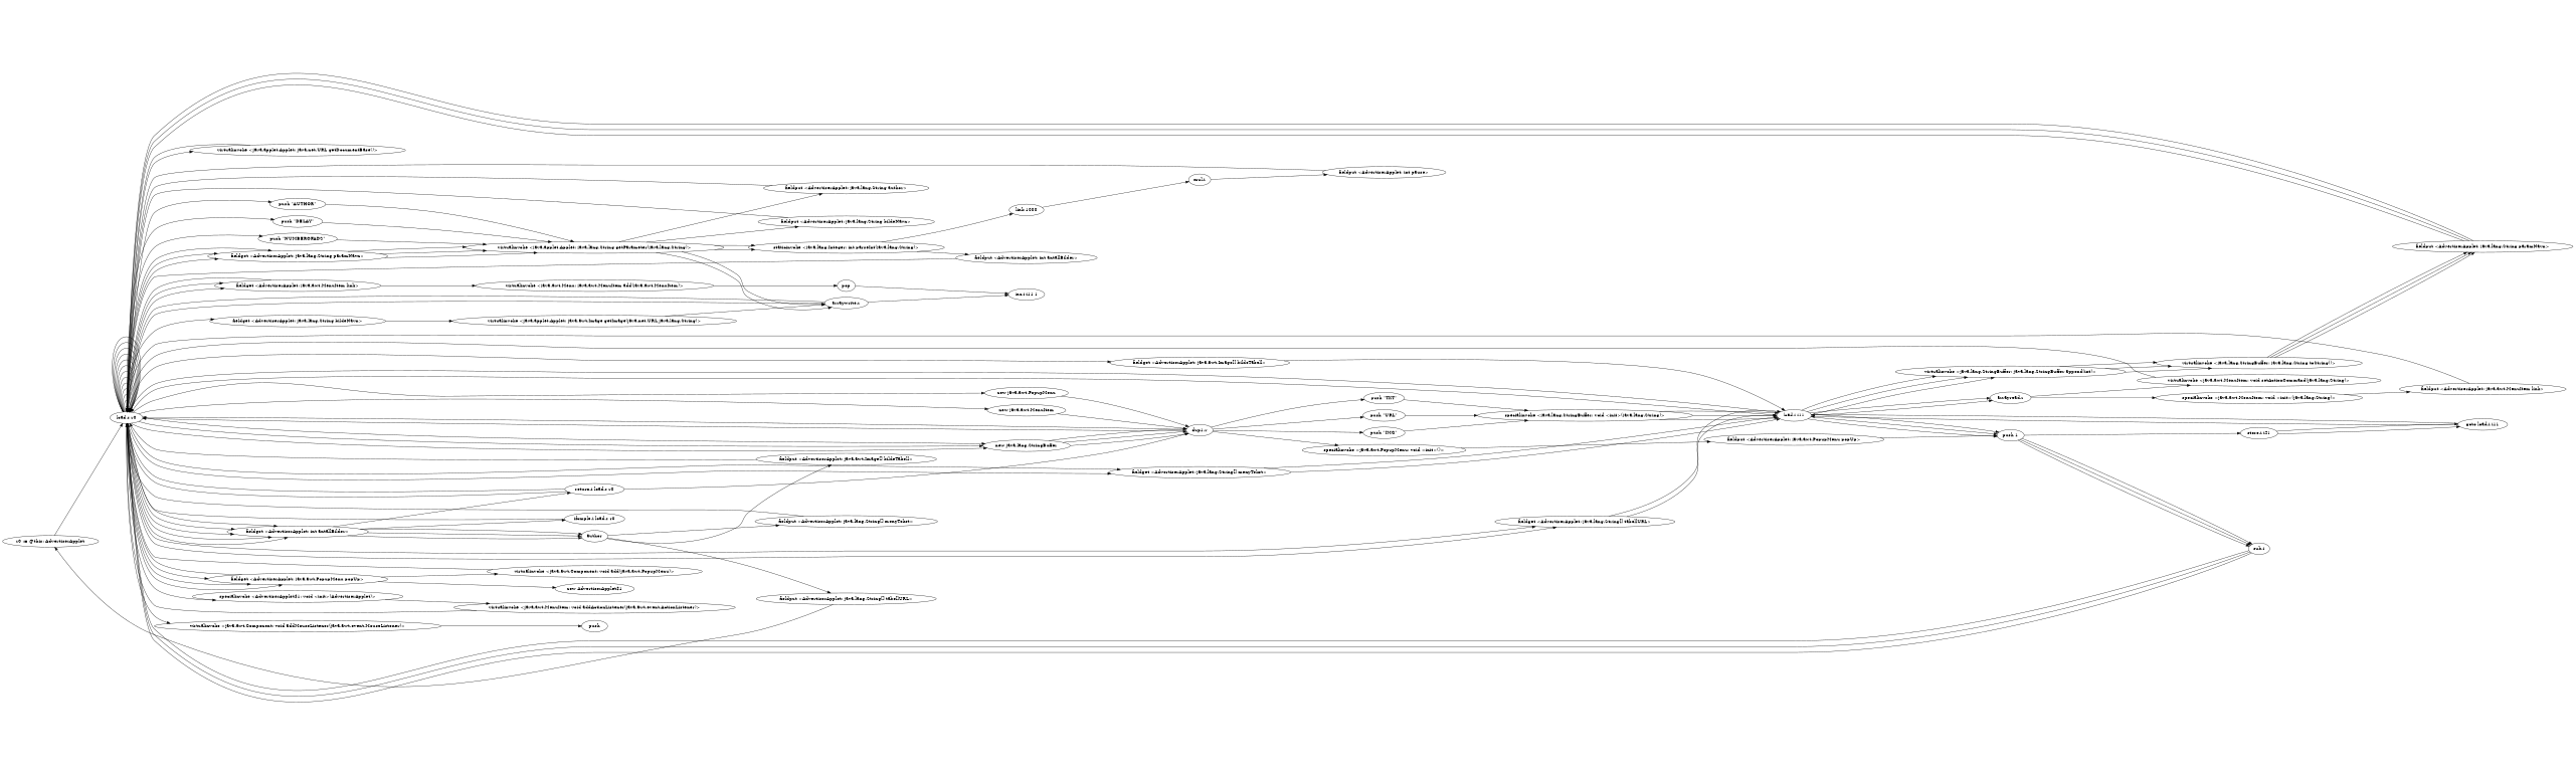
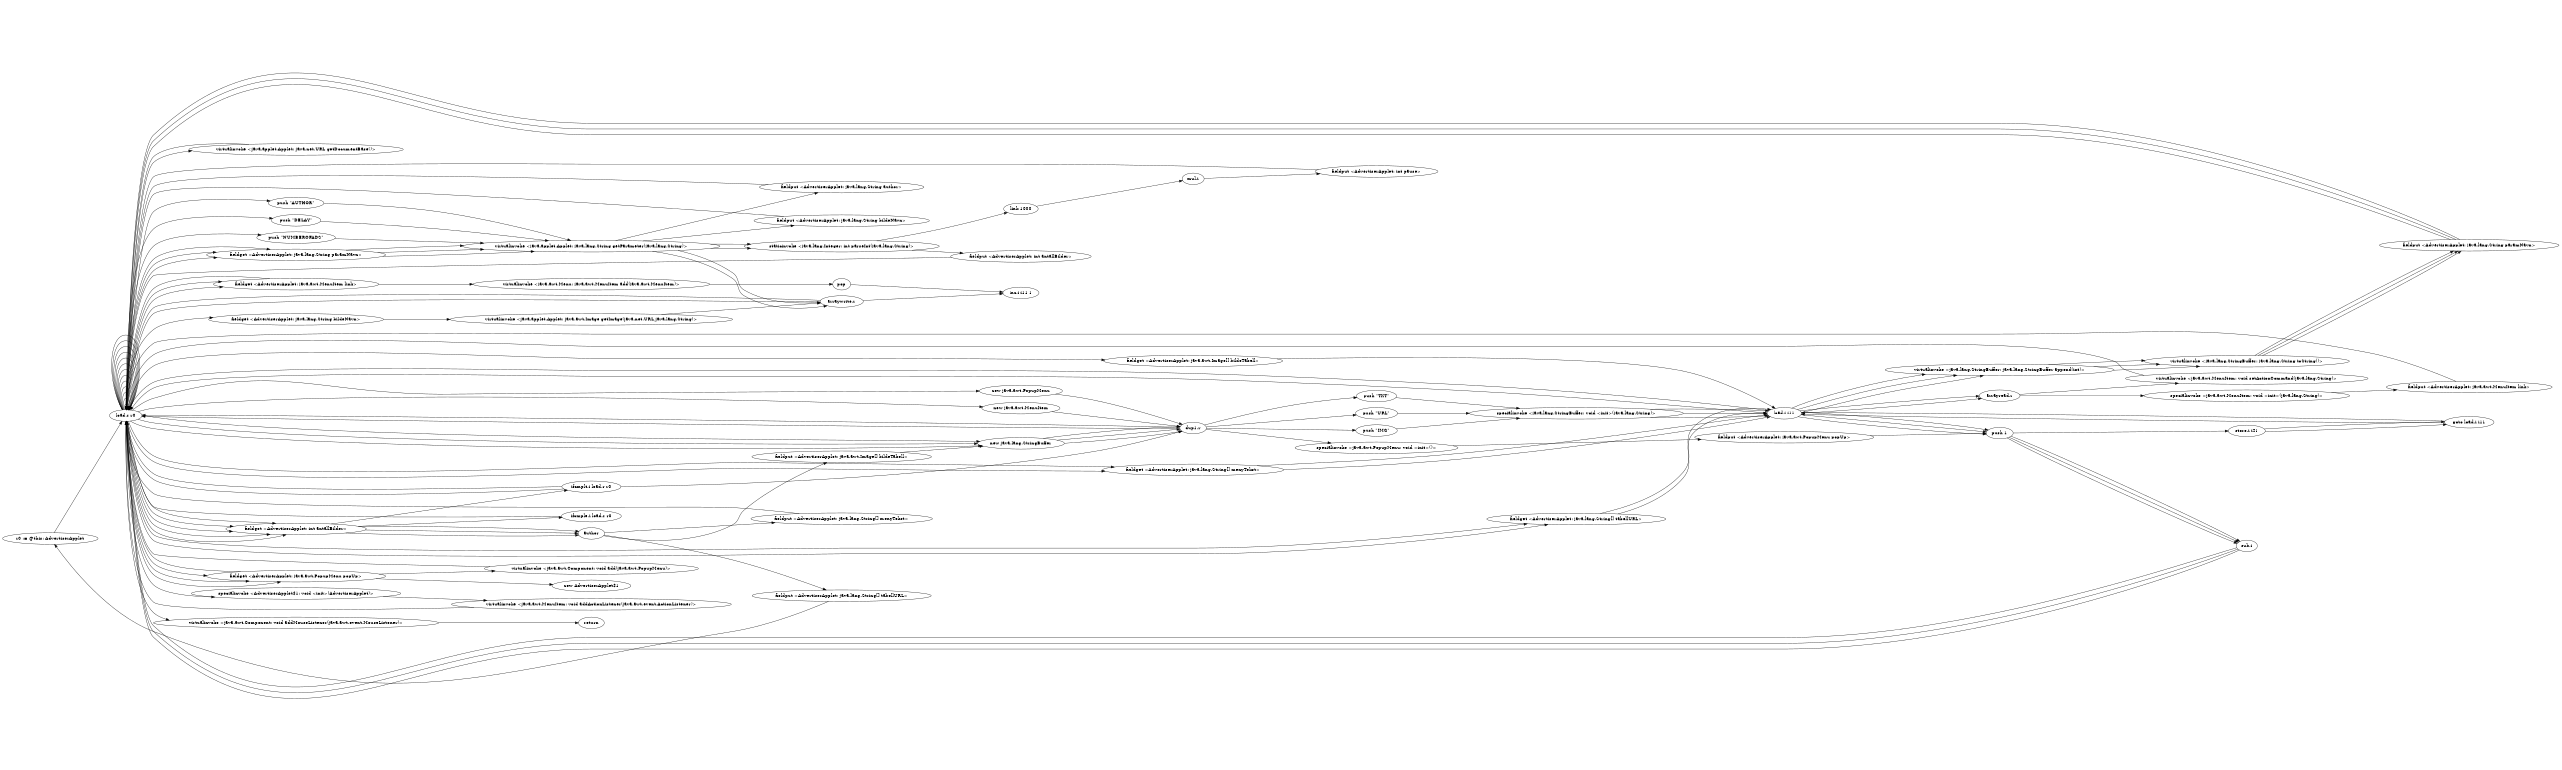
  digraph {
    rankdir=LR
    "r0 := @this: AdvertiserApplet"
    "load.r r0"
    "push \"AUTHOR\""
    "push \"DELAY\""
    "push \"NUMBEROFADS\""
    "fieldget <AdvertiserApplet: int antallBilder>"
    "new java.awt.PopupMenu"
    "fieldget <AdvertiserApplet: java.awt.PopupMenu popUp>"
    "specialinvoke <AdvertiserApplet$1: void <init>(AdvertiserApplet)>"
    "virtualinvoke <java.awt.Component: void addMouseListener(java.awt.event.MouseListener)>"
    "new java.awt.MenuItem"
    "fieldget <AdvertiserApplet: java.lang.String[] menyTekst>"
    "fieldget <AdvertiserApplet: java.awt.MenuItem link>"
    "fieldget <AdvertiserApplet: java.lang.String[] tabellURL>"
    "new java.lang.StringBuffer"
    "fieldget <AdvertiserApplet: java.lang.String paramNavn>"
    "fieldget <AdvertiserApplet: java.awt.Image[] bildeTabell>"
    "virtualinvoke <java.applet.Applet: java.net.URL getDocumentBase()>"
    "fieldget <AdvertiserApplet: java.lang.String bildeNavn>"
    "virtualinvoke <java.applet.Applet: java.lang.String getParameter(java.lang.String)>"
    n21 [label=author]
    "ifcmple.i load.r r0"
-   "ifcmplt.i load.r r0" [label="return.i load.r r0"]
+   "ifcmplt.i load.r r0"
    "dup1.r"
    "virtualinvoke <java.awt.Component: void add(java.awt.PopupMenu)>"
    "new AdvertiserApplet$1"
    "virtualinvoke <java.awt.MenuItem: void addActionListener(java.awt.event.ActionListener)>"
-   return [label=push]
+   return
    "load.i i11"
    "virtualinvoke <java.awt.Menu: java.awt.MenuItem add(java.awt.MenuItem)>"
    "virtualinvoke <java.applet.Applet: java.awt.Image getImage(java.net.URL,java.lang.String)>"
    "fieldput <AdvertiserApplet: java.lang.String author>"
    "staticinvoke <java.lang.Integer: int parseInt(java.lang.String)>"
    "fieldput <AdvertiserApplet: java.lang.String bildeNavn>"
    "arraywrite.r"
    n36 [label="link 1000"]
    "fieldput <AdvertiserApplet: int antallBilder>"
    "inc.i i11 1"
    "mul.i"
    "fieldput <AdvertiserApplet: int pause>"
    "fieldput <AdvertiserApplet: java.awt.Image[] bildeTabell>"
    "fieldput <AdvertiserApplet: java.lang.String[] menyTekst>"
    "fieldput <AdvertiserApplet: java.lang.String[] tabellURL>"
    "specialinvoke <java.awt.PopupMenu: void <init>()>"
    "push \"IMG\""
    "push \"TXT\""
    "push \"URL\""
    "fieldput <AdvertiserApplet: java.awt.PopupMenu popUp>"
    "specialinvoke <java.lang.StringBuffer: void <init>(java.lang.String)>"
    "push 1"
    n51 [label="store.i i41"]
    "sub.i"
    "goto load.i i11"
    "arrayread.r"
    "virtualinvoke <java.lang.StringBuffer: java.lang.StringBuffer append(int)>"
    "specialinvoke <java.awt.MenuItem: void <init>(java.lang.String)>"
    "virtualinvoke <java.awt.MenuItem: void setActionCommand(java.lang.String)>"
    "virtualinvoke <java.lang.StringBuffer: java.lang.String toString()>"
    "fieldput <AdvertiserApplet: java.awt.MenuItem link>"
    pop
    "fieldput <AdvertiserApplet: java.lang.String paramNavn>"
    "r0 := @this: AdvertiserApplet" -> "load.r r0"
    "load.r r0" -> "load.r r0"
    "load.r r0" -> "load.r r0"
    "load.r r0" -> "load.r r0"
    "load.r r0" -> "load.r r0"
    "load.r r0" -> "load.r r0"
    "load.r r0" -> "load.r r0"
    "load.r r0" -> "load.r r0"
    "load.r r0" -> "load.r r0"
    "load.r r0" -> "load.r r0"
    "load.r r0" -> "load.r r0"
    "load.r r0" -> "load.r r0"
    "load.r r0" -> "load.r r0"
    "load.r r0" -> "load.r r0"
    "load.r r0" -> "push \"AUTHOR\""
    "load.r r0" -> "push \"DELAY\""
    "load.r r0" -> "push \"NUMBEROFADS\""
    "load.r r0" -> "fieldget <AdvertiserApplet: int antallBilder>"
    "load.r r0" -> "fieldget <AdvertiserApplet: int antallBilder>"
    "load.r r0" -> "fieldget <AdvertiserApplet: int antallBilder>"
    "load.r r0" -> "fieldget <AdvertiserApplet: int antallBilder>"
    "load.r r0" -> "fieldget <AdvertiserApplet: int antallBilder>"
    "load.r r0" -> "new java.awt.PopupMenu"
    "load.r r0" -> "fieldget <AdvertiserApplet: java.awt.PopupMenu popUp>"
    "load.r r0" -> "fieldget <AdvertiserApplet: java.awt.PopupMenu popUp>"
    "load.r r0" -> "fieldget <AdvertiserApplet: java.awt.PopupMenu popUp>"
    "load.r r0" -> "specialinvoke <AdvertiserApplet$1: void <init>(AdvertiserApplet)>"
    "load.r r0" -> "virtualinvoke <java.awt.Component: void addMouseListener(java.awt.event.MouseListener)>"
    "load.r r0" -> "new java.awt.MenuItem"
    "load.r r0" -> "fieldget <AdvertiserApplet: java.lang.String[] menyTekst>"
    "load.r r0" -> "fieldget <AdvertiserApplet: java.lang.String[] menyTekst>"
    "load.r r0" -> "fieldget <AdvertiserApplet: java.awt.MenuItem link>"
    "load.r r0" -> "fieldget <AdvertiserApplet: java.awt.MenuItem link>"
    "load.r r0" -> "fieldget <AdvertiserApplet: java.lang.String[] tabellURL>"
    "load.r r0" -> "fieldget <AdvertiserApplet: java.lang.String[] tabellURL>"
    "load.r r0" -> "new java.lang.StringBuffer"
    "load.r r0" -> "new java.lang.StringBuffer"
    "load.r r0" -> "new java.lang.StringBuffer"
    "load.r r0" -> "fieldget <AdvertiserApplet: java.lang.String paramNavn>"
    "load.r r0" -> "fieldget <AdvertiserApplet: java.lang.String paramNavn>"
    "load.r r0" -> "fieldget <AdvertiserApplet: java.lang.String paramNavn>"
    "load.r r0" -> "fieldget <AdvertiserApplet: java.awt.Image[] bildeTabell>"
    "load.r r0" -> "virtualinvoke <java.applet.Applet: java.net.URL getDocumentBase()>"
    "load.r r0" -> "fieldget <AdvertiserApplet: java.lang.String bildeNavn>"
    "push \"AUTHOR\"" -> "virtualinvoke <java.applet.Applet: java.lang.String getParameter(java.lang.String)>"
    "push \"DELAY\"" -> "virtualinvoke <java.applet.Applet: java.lang.String getParameter(java.lang.String)>"
    "push \"NUMBEROFADS\"" -> "virtualinvoke <java.applet.Applet: java.lang.String getParameter(java.lang.String)>"
    "fieldget <AdvertiserApplet: int antallBilder>" -> n21
    "fieldget <AdvertiserApplet: int antallBilder>" -> n21
    "fieldget <AdvertiserApplet: int antallBilder>" -> n21
    "fieldget <AdvertiserApplet: int antallBilder>" -> "ifcmple.i load.r r0"
    "fieldget <AdvertiserApplet: int antallBilder>" -> "ifcmplt.i load.r r0"
    "new java.awt.PopupMenu" -> "dup1.r"
    "fieldget <AdvertiserApplet: java.awt.PopupMenu popUp>" -> "load.r r0"
    "fieldget <AdvertiserApplet: java.awt.PopupMenu popUp>" -> "virtualinvoke <java.awt.Component: void add(java.awt.PopupMenu)>"
    "fieldget <AdvertiserApplet: java.awt.PopupMenu popUp>" -> "new AdvertiserApplet$1"
    "specialinvoke <AdvertiserApplet$1: void <init>(AdvertiserApplet)>" -> "virtualinvoke <java.awt.MenuItem: void addActionListener(java.awt.event.ActionListener)>"
    "virtualinvoke <java.awt.Component: void addMouseListener(java.awt.event.MouseListener)>" -> return
    "new java.awt.MenuItem" -> "dup1.r"
    "fieldget <AdvertiserApplet: java.lang.String[] menyTekst>" -> "load.i i11"
    "fieldget <AdvertiserApplet: java.lang.String[] menyTekst>" -> "load.i i11"
    "fieldget <AdvertiserApplet: java.awt.MenuItem link>" -> "load.r r0"
    "fieldget <AdvertiserApplet: java.awt.MenuItem link>" -> "virtualinvoke <java.awt.Menu: java.awt.MenuItem add(java.awt.MenuItem)>"
    "fieldget <AdvertiserApplet: java.lang.String[] tabellURL>" -> "load.i i11"
    "fieldget <AdvertiserApplet: java.lang.String[] tabellURL>" -> "load.i i11"
    "new java.lang.StringBuffer" -> "dup1.r"
    "new java.lang.StringBuffer" -> "dup1.r"
    "new java.lang.StringBuffer" -> "dup1.r"
    "fieldget <AdvertiserApplet: java.lang.String paramNavn>" -> "virtualinvoke <java.applet.Applet: java.lang.String getParameter(java.lang.String)>"
    "fieldget <AdvertiserApplet: java.lang.String paramNavn>" -> "virtualinvoke <java.applet.Applet: java.lang.String getParameter(java.lang.String)>"
    "fieldget <AdvertiserApplet: java.lang.String paramNavn>" -> "virtualinvoke <java.applet.Applet: java.lang.String getParameter(java.lang.String)>"
    "fieldget <AdvertiserApplet: java.awt.Image[] bildeTabell>" -> "load.i i11"
    "virtualinvoke <java.applet.Applet: java.net.URL getDocumentBase()>" -> "load.r r0"
    "fieldget <AdvertiserApplet: java.lang.String bildeNavn>" -> "virtualinvoke <java.applet.Applet: java.awt.Image getImage(java.net.URL,java.lang.String)>"
    "virtualinvoke <java.applet.Applet: java.lang.String getParameter(java.lang.String)>" -> "fieldput <AdvertiserApplet: java.lang.String author>"
    "virtualinvoke <java.applet.Applet: java.lang.String getParameter(java.lang.String)>" -> "staticinvoke <java.lang.Integer: int parseInt(java.lang.String)>"
    "virtualinvoke <java.applet.Applet: java.lang.String getParameter(java.lang.String)>" -> "staticinvoke <java.lang.Integer: int parseInt(java.lang.String)>"
    "virtualinvoke <java.applet.Applet: java.lang.String getParameter(java.lang.String)>" -> "fieldput <AdvertiserApplet: java.lang.String bildeNavn>"
    "virtualinvoke <java.applet.Applet: java.lang.String getParameter(java.lang.String)>" -> "arraywrite.r"
    "virtualinvoke <java.applet.Applet: java.lang.String getParameter(java.lang.String)>" -> "arraywrite.r"
    n21 -> "fieldput <AdvertiserApplet: java.awt.Image[] bildeTabell>"
    n21 -> "fieldput <AdvertiserApplet: java.lang.String[] menyTekst>"
    n21 -> "fieldput <AdvertiserApplet: java.lang.String[] tabellURL>"
    "ifcmple.i load.r r0" -> "load.r r0"
    "ifcmplt.i load.r r0" -> "load.r r0"
    "ifcmplt.i load.r r0" -> "load.r r0"
    "ifcmplt.i load.r r0" -> "dup1.r"
    "dup1.r" -> "load.r r0"
    "dup1.r" -> "load.r r0"
    "dup1.r" -> "specialinvoke <java.awt.PopupMenu: void <init>()>"
    "dup1.r" -> "push \"IMG\""
    "dup1.r" -> "push \"TXT\""
    "dup1.r" -> "push \"URL\""
    "virtualinvoke <java.awt.Component: void add(java.awt.PopupMenu)>" -> "load.r r0"
    "virtualinvoke <java.awt.MenuItem: void addActionListener(java.awt.event.ActionListener)>" -> "load.r r0"
    "load.i i11" -> "load.r r0"
    "load.i i11" -> "load.r r0"
    "load.i i11" -> "push 1"
    "load.i i11" -> "push 1"
    "load.i i11" -> "push 1"
    "load.i i11" -> "arrayread.r"
    "load.i i11" -> "arrayread.r"
    "load.i i11" -> "virtualinvoke <java.lang.StringBuffer: java.lang.StringBuffer append(int)>"
    "load.i i11" -> "virtualinvoke <java.lang.StringBuffer: java.lang.StringBuffer append(int)>"
    "load.i i11" -> "virtualinvoke <java.lang.StringBuffer: java.lang.StringBuffer append(int)>"
    "virtualinvoke <java.awt.Menu: java.awt.MenuItem add(java.awt.MenuItem)>" -> pop
    "virtualinvoke <java.applet.Applet: java.awt.Image getImage(java.net.URL,java.lang.String)>" -> "arraywrite.r"
    "fieldput <AdvertiserApplet: java.lang.String author>" -> "load.r r0"
    "staticinvoke <java.lang.Integer: int parseInt(java.lang.String)>" -> n36
    "staticinvoke <java.lang.Integer: int parseInt(java.lang.String)>" -> "fieldput <AdvertiserApplet: int antallBilder>"
    "fieldput <AdvertiserApplet: java.lang.String bildeNavn>" -> "load.r r0"
    "arraywrite.r" -> "load.r r0"
    "arraywrite.r" -> "load.r r0"
    "arraywrite.r" -> "inc.i i11 1"
    n36 -> "mul.i"
    "fieldput <AdvertiserApplet: int antallBilder>" -> "load.r r0"
    "mul.i" -> "fieldput <AdvertiserApplet: int pause>"
    "fieldput <AdvertiserApplet: int pause>" -> "load.r r0"
-   "fieldput <AdvertiserApplet: java.awt.Image[] bildeTabell>" -> "load.r r0"
+   "fieldput <AdvertiserApplet: java.awt.Image[] bildeTabell>" -> "new java.lang.StringBuffer"
    "fieldput <AdvertiserApplet: java.lang.String[] menyTekst>" -> "load.r r0"
    "fieldput <AdvertiserApplet: java.lang.String[] tabellURL>" -> "r0 := @this: AdvertiserApplet"
    "specialinvoke <java.awt.PopupMenu: void <init>()>" -> "fieldput <AdvertiserApplet: java.awt.PopupMenu popUp>"
    "push \"IMG\"" -> "specialinvoke <java.lang.StringBuffer: void <init>(java.lang.String)>"
    "push \"TXT\"" -> "specialinvoke <java.lang.StringBuffer: void <init>(java.lang.String)>"
    "push \"URL\"" -> "specialinvoke <java.lang.StringBuffer: void <init>(java.lang.String)>"
    "fieldput <AdvertiserApplet: java.awt.PopupMenu popUp>" -> "push 1"
    "specialinvoke <java.lang.StringBuffer: void <init>(java.lang.String)>" -> "load.i i11"
    "specialinvoke <java.lang.StringBuffer: void <init>(java.lang.String)>" -> "load.i i11"
    "specialinvoke <java.lang.StringBuffer: void <init>(java.lang.String)>" -> "load.i i11"
    "push 1" -> n51
    "push 1" -> "sub.i"
    "push 1" -> "sub.i"
    "push 1" -> "sub.i"
    n51 -> "goto load.i i11"
    n51 -> "goto load.i i11"
    "sub.i" -> "load.r r0"
    "sub.i" -> "load.r r0"
    "sub.i" -> "load.r r0"
    "goto load.i i11" -> "load.i i11"
    "goto load.i i11" -> "load.i i11"
    "arrayread.r" -> "specialinvoke <java.awt.MenuItem: void <init>(java.lang.String)>"
    "arrayread.r" -> "virtualinvoke <java.awt.MenuItem: void setActionCommand(java.lang.String)>"
    "virtualinvoke <java.lang.StringBuffer: java.lang.StringBuffer append(int)>" -> "virtualinvoke <java.lang.StringBuffer: java.lang.String toString()>"
    "virtualinvoke <java.lang.StringBuffer: java.lang.StringBuffer append(int)>" -> "virtualinvoke <java.lang.StringBuffer: java.lang.String toString()>"
    "virtualinvoke <java.lang.StringBuffer: java.lang.StringBuffer append(int)>" -> "virtualinvoke <java.lang.StringBuffer: java.lang.String toString()>"
    "specialinvoke <java.awt.MenuItem: void <init>(java.lang.String)>" -> "fieldput <AdvertiserApplet: java.awt.MenuItem link>"
    "virtualinvoke <java.awt.MenuItem: void setActionCommand(java.lang.String)>" -> "load.r r0"
    "virtualinvoke <java.lang.StringBuffer: java.lang.String toString()>" -> "fieldput <AdvertiserApplet: java.lang.String paramNavn>"
    "virtualinvoke <java.lang.StringBuffer: java.lang.String toString()>" -> "fieldput <AdvertiserApplet: java.lang.String paramNavn>"
    "virtualinvoke <java.lang.StringBuffer: java.lang.String toString()>" -> "fieldput <AdvertiserApplet: java.lang.String paramNavn>"
    "fieldput <AdvertiserApplet: java.awt.MenuItem link>" -> "load.r r0"
    pop -> "inc.i i11 1"
    "fieldput <AdvertiserApplet: java.lang.String paramNavn>" -> "load.r r0"
    "fieldput <AdvertiserApplet: java.lang.String paramNavn>" -> "load.r r0"
    "fieldput <AdvertiserApplet: java.lang.String paramNavn>" -> "load.r r0"
  }
